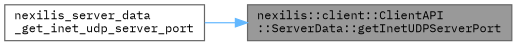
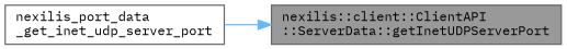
  digraph {
    rankdir=RL
    fontname="IBM Plex Mono"
    node [fontname="IBM Plex Mono" fontsize=10 shape=box style=filled]
    n1 [color=gray40 fillcolor=grey60 fontcolor=black height=0.2 label="nexilis::client::ClientAPI\l::ServerData::getInetUDPServerPort" width=0.4]
-   n2 [color=grey40 fillcolor=white height=0.2 label="nexilis_server_data\l_get_inet_udp_server_port" width=0.4]
+   n2 [color=grey40 fillcolor=white height=0.2 label="nexilis_port_data\l_get_inet_udp_server_port" width=0.4]
    n1 -> n2 [color=steelblue1 dir=back fontname="IBM Plex Mono" fontsize=10 labelfontname=Helvetica labelfontsize=10 style=solid]
  }
